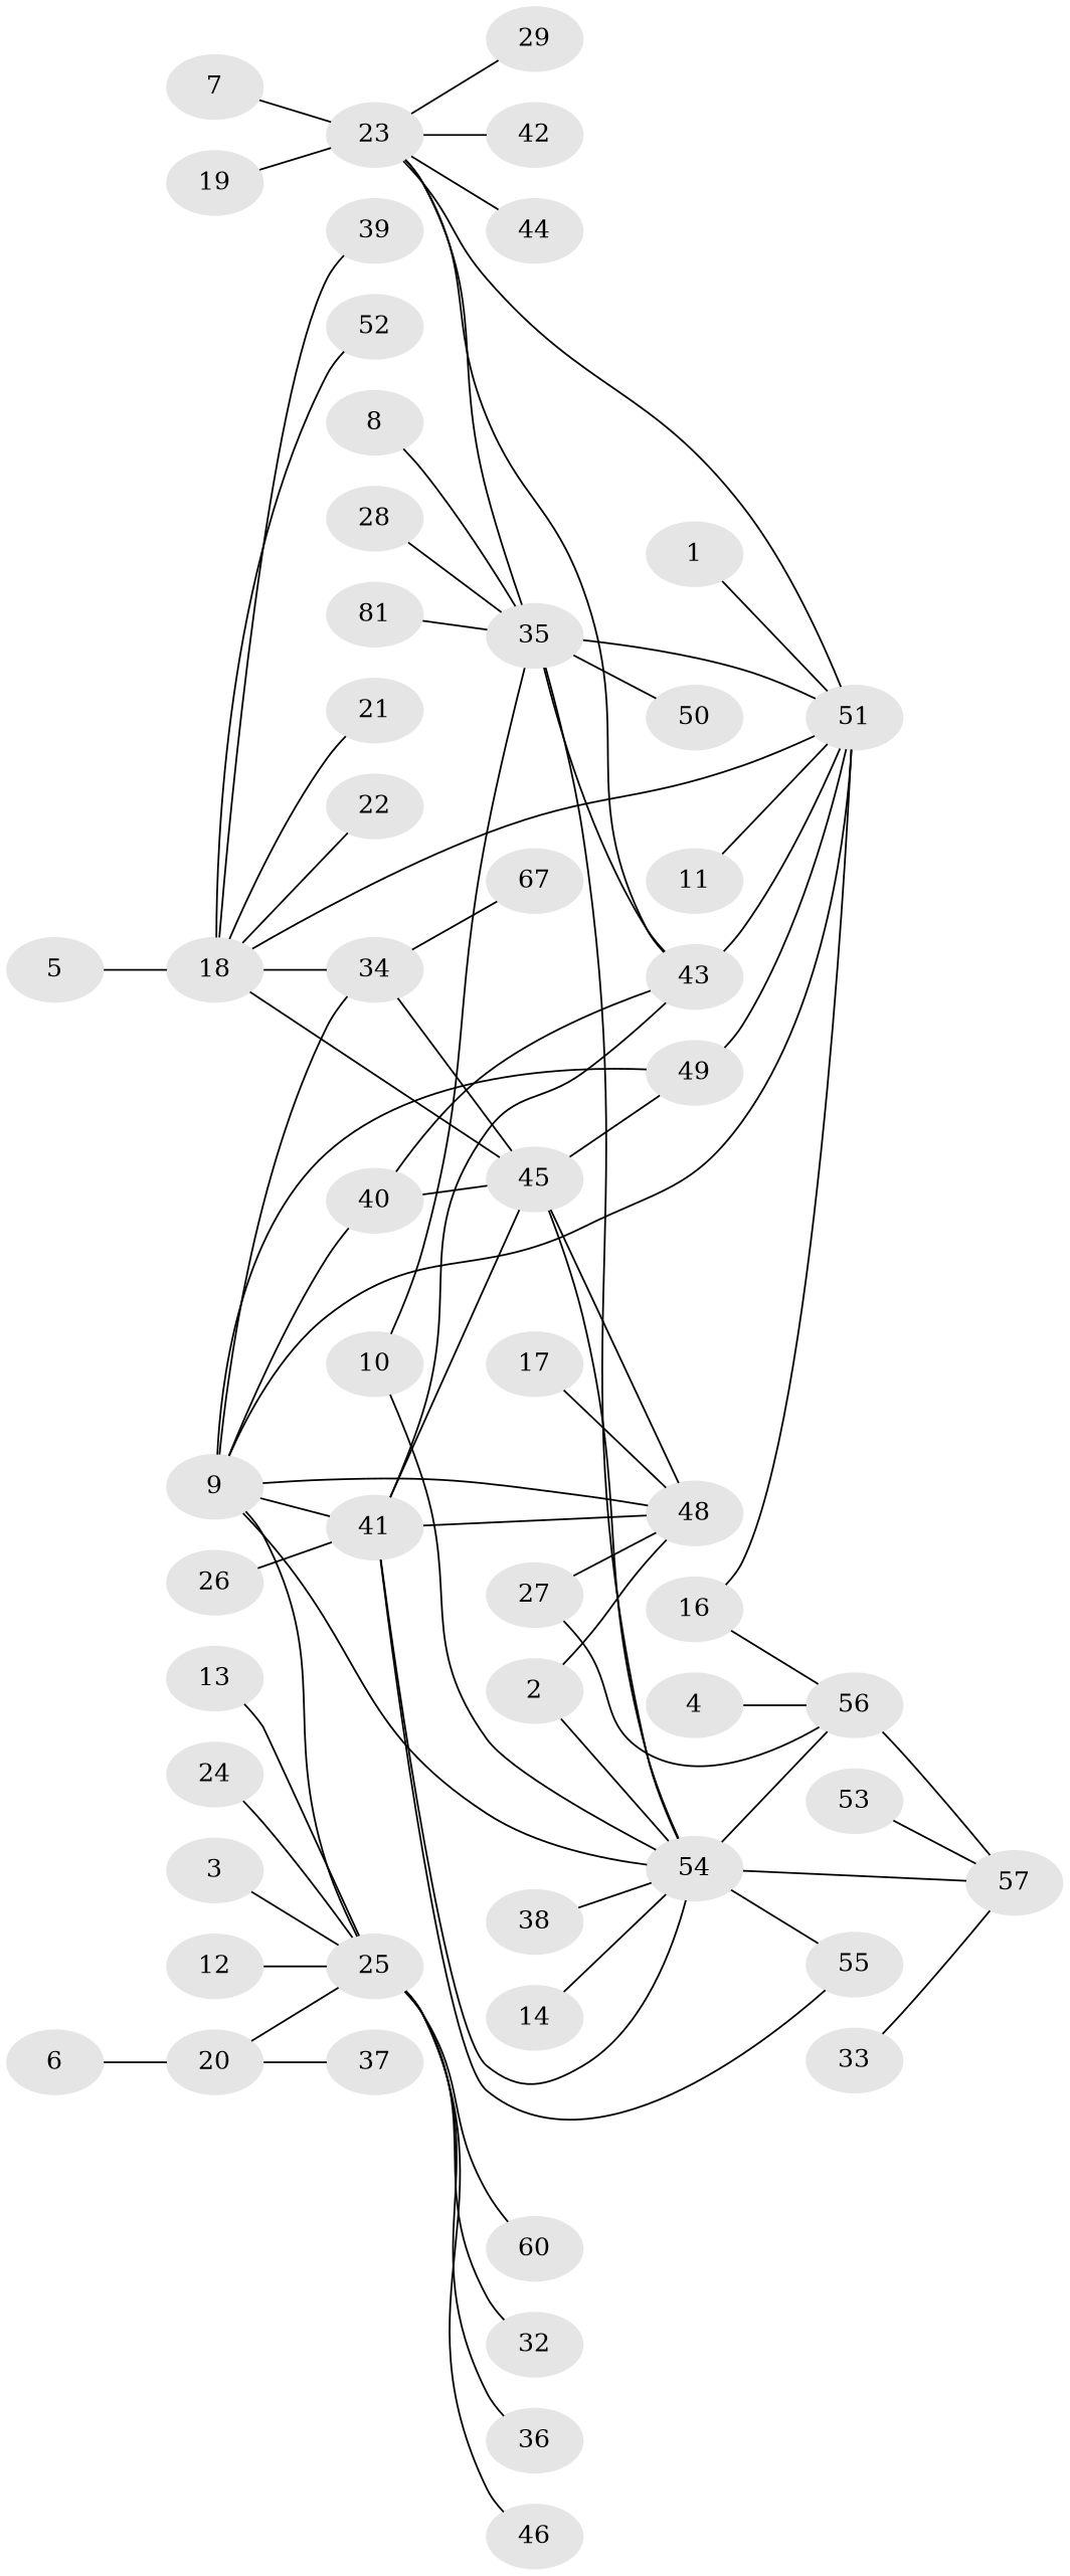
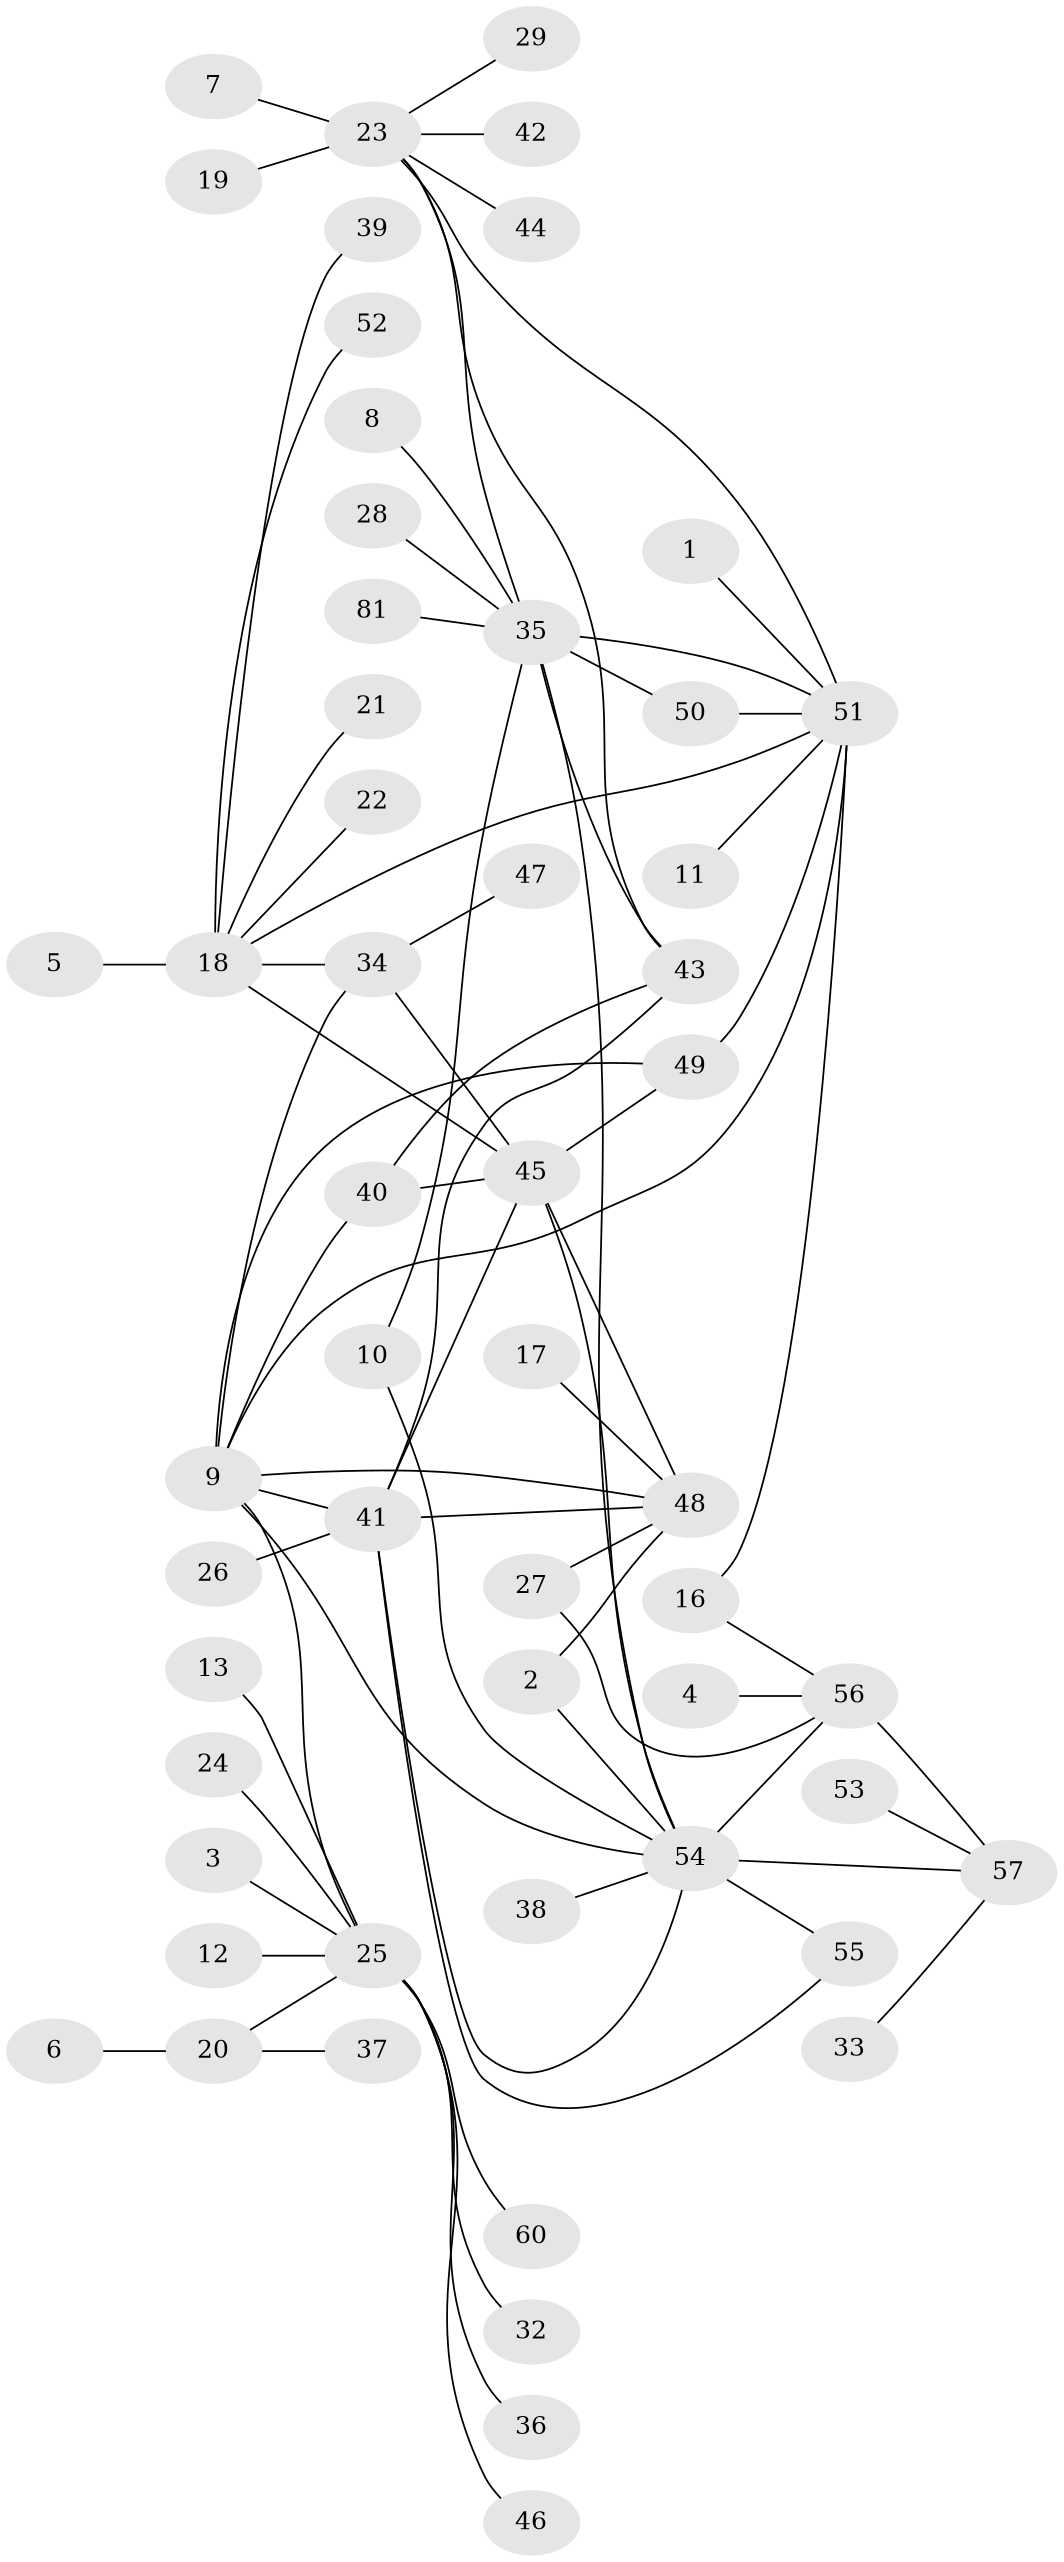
  graph {
    rankdir=LR
    node [color=gray90 style=filled]
    edge [weight=1.0]
    1
    51
    2
    48
    54
    56
    57
    55
    3
    25
    n11 [label=60]
    32
    36
    46
    4
    5
    18
    34
    21
    22
    39
    45
    52
    6
    20
    37
    7
    23
    35
    29
    42
    43
    44
    8
    50
    9
    40
    41
    49
-   47 [label=67]
+   47
    10
    11
    12
    13
-   14
    16
    17
    19
    24
    26
    27
    28
    n53 [label=81]
    33
    38
    53
    1 -- 51
    2 -- 48
    2 -- 54
    54 -- 56 [weight=5.0]
    54 -- 57 [weight=5.0]
    54 -- 55
    56 -- 57
    3 -- 25
    25 -- n11
    25 -- 32
    25 -- 36
    25 -- 46
    4 -- 56
    5 -- 18
    18 -- 51
    18 -- 34 [weight=4.0]
    18 -- 21
    18 -- 22
    18 -- 39
    18 -- 45 [weight=8.0]
    18 -- 52
    34 -- 45 [weight=2.0]
    34 -- 47
    45 -- 48
    45 -- 54
    45 -- 49
    6 -- 20
    20 -- 25 [weight=6.0]
    20 -- 37
    7 -- 23
    23 -- 51
    23 -- 35 [weight=4.0]
    23 -- 29
    23 -- 42
    23 -- 43
    23 -- 44
    35 -- 51 [weight=4.0]
    35 -- 54
    35 -- 43 [weight=4.0]
    35 -- 50
-   43 -- 51
+   50 -- 51
    8 -- 35
    9 -- 51
    9 -- 48
    9 -- 54
    9 -- 25 [weight=6.0]
    9 -- 34
    9 -- 40
    9 -- 41
    9 -- 49
    40 -- 45
    40 -- 43
    41 -- 48 [weight=12.0]
    41 -- 54
    41 -- 55
    41 -- 45
    41 -- 43
    49 -- 51
    10 -- 54
    10 -- 35
    11 -- 51
    12 -- 25
    13 -- 25
-   14 -- 54
    16 -- 51
    16 -- 56
    17 -- 48
    19 -- 23
    24 -- 25
    26 -- 41
    27 -- 48
    27 -- 56
    28 -- 35
    n53 -- 35
    33 -- 57
    38 -- 54
    53 -- 57
  }
